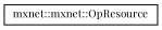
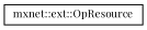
  digraph {
    rankdir=LR
    fontname="Playfair Display"
-   n1 [color=black fillcolor=white fontname="Playfair Display" fontsize=10 height=0.2 label="mxnet::mxnet::OpResource" shape=record style=filled width=0.4]
+   n1 [color=black fillcolor=white fontname="Playfair Display" fontsize=10 height=0.2 label="mxnet::ext::OpResource" shape=record style=filled width=0.4]
  }
